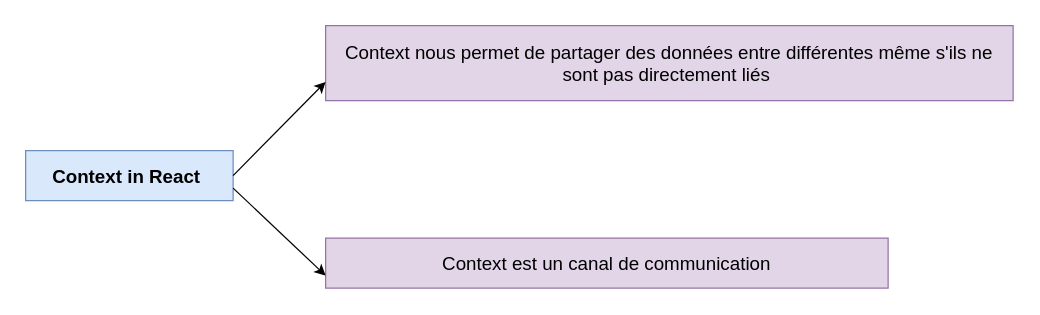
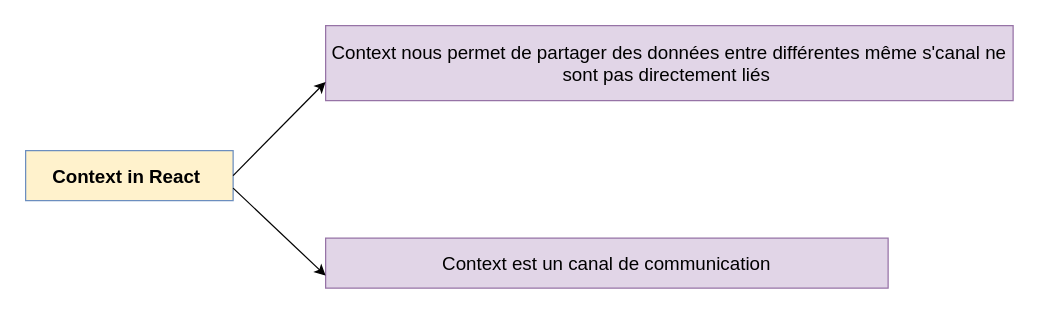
  <mxCell id="0" />
  <mxCell id="1" parent="0" />
- <mxCell id="2" value="&lt;b&gt;&lt;font style=&quot;font-size: 15px;&quot;&gt;Context in React&amp;nbsp;&lt;/font&gt;&lt;/b&gt;" style="rounded=0;whiteSpace=wrap;html=1;fillColor=#dae8fc;strokeColor=#6c8ebf;" parent="1" vertex="1"><mxGeometry x="20" y="120" width="166" height="40" as="geometry" /></mxCell>
- <mxCell id="3" value="Context nous permet de partager des données entre différentes même s'ils ne sont pas directement liés&amp;nbsp;" style="rounded=0;whiteSpace=wrap;html=1;fontSize=15;fillColor=#e1d5e7;strokeColor=#9673a6;" parent="1" vertex="1"><mxGeometry x="260" y="20" width="550" height="60" as="geometry" /></mxCell>
+ <mxCell id="2" value="&lt;b&gt;&lt;font style=&quot;font-size: 15px;&quot;&gt;Context in React&amp;nbsp;&lt;/font&gt;&lt;/b&gt;" style="rounded=0;whiteSpace=wrap;html=1;fillColor=#fff2cc;strokeColor=#6c8ebf;" parent="1" vertex="1"><mxGeometry x="20" y="120" width="166" height="40" as="geometry" /></mxCell>
+ <mxCell id="3" value="Context nous permet de partager des données entre différentes même s'canal ne sont pas directement liés&amp;nbsp;" style="rounded=0;whiteSpace=wrap;html=1;fontSize=15;fillColor=#e1d5e7;strokeColor=#9673a6;" parent="1" vertex="1"><mxGeometry x="260" y="20" width="550" height="60" as="geometry" /></mxCell>
  <mxCell id="4" value="" style="endArrow=classic;html=1;rounded=0;fontSize=15;entryX=0;entryY=0.75;entryDx=0;entryDy=0;" parent="1" target="3" edge="1"><mxGeometry width="50" height="50" relative="1" as="geometry"><mxPoint x="186" y="140" as="sourcePoint" /><mxPoint x="236" y="90" as="targetPoint" /><Array as="points"><mxPoint x="186" y="140" /></Array></mxGeometry></mxCell>
  <mxCell id="5" value="Context est un canal de communication" style="rounded=0;whiteSpace=wrap;html=1;fontSize=15;fillColor=#e1d5e7;strokeColor=#9673a6;" parent="1" vertex="1"><mxGeometry x="260" y="190" width="450" height="40" as="geometry" /></mxCell>
  <mxCell id="6" value="" style="endArrow=classic;html=1;rounded=0;fontSize=15;entryX=0;entryY=0.75;entryDx=0;entryDy=0;" parent="1" target="5" edge="1"><mxGeometry width="50" height="50" relative="1" as="geometry"><mxPoint x="186" y="150" as="sourcePoint" /><mxPoint x="236" y="100" as="targetPoint" /></mxGeometry></mxCell>
